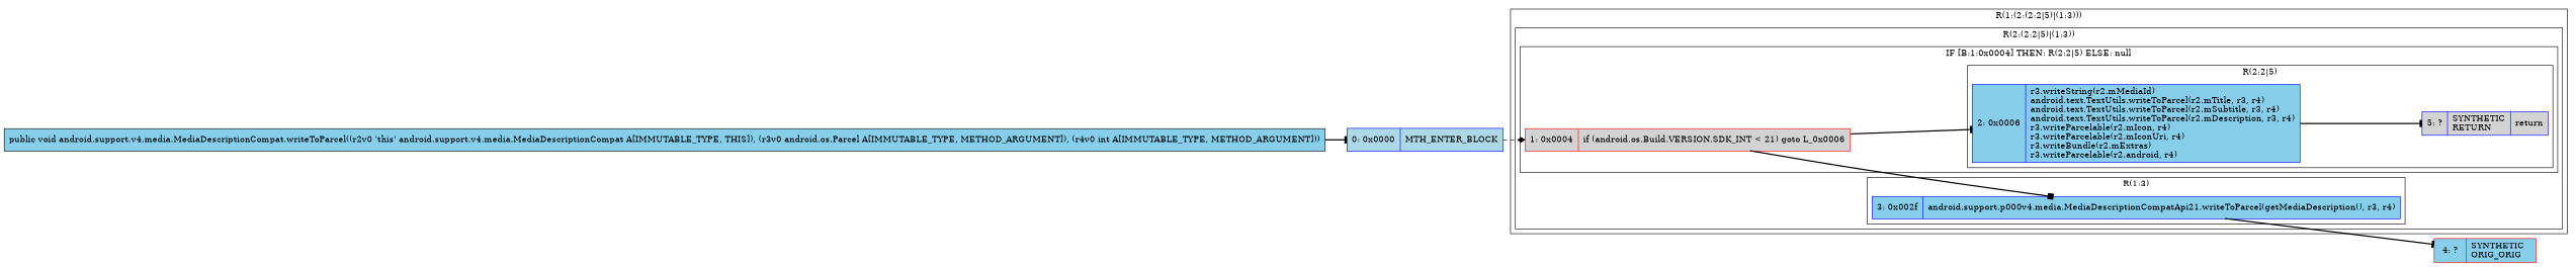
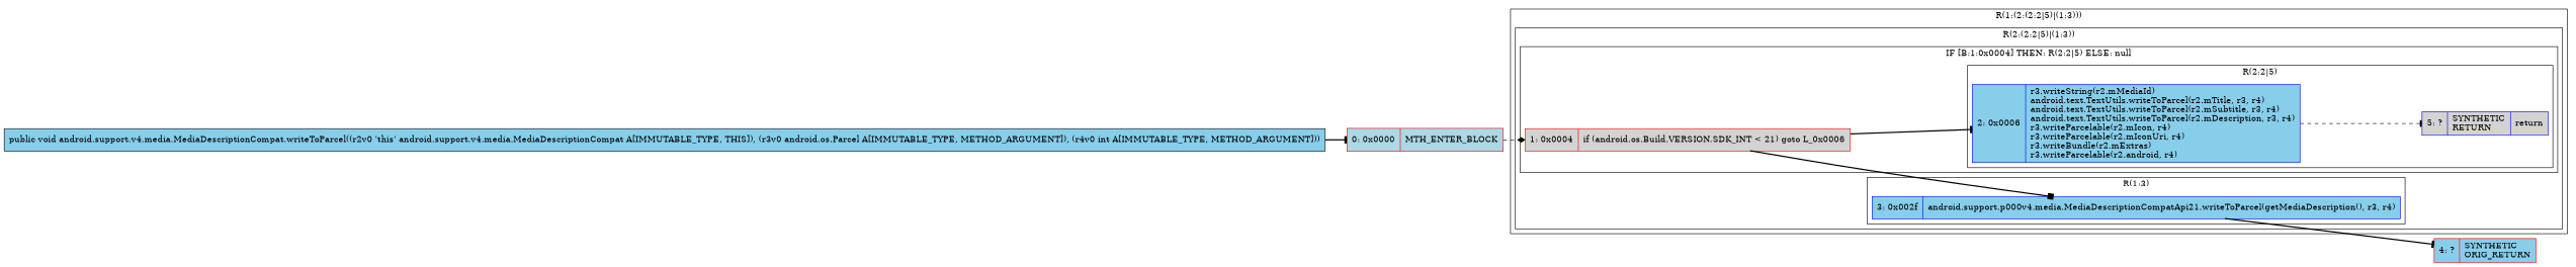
  digraph {
    rankdir=LR
    node [color=blue fillcolor=skyblue shape=record style=filled]
    edge [arrowhead=tee style=bold]
    n1 [label="{2\:\ 0x0006|r3.writeString(r2.mMediaId)\landroid.text.TextUtils.writeToParcel(r2.mTitle, r3, r4)\landroid.text.TextUtils.writeToParcel(r2.mSubtitle, r3, r4)\landroid.text.TextUtils.writeToParcel(r2.mDescription, r3, r4)\lr3.writeParcelable(r2.mIcon, r4)\lr3.writeParcelable(r2.mIconUri, r4)\lr3.writeBundle(r2.mExtras)\lr3.writeParcelable(r2.android, r4)\l}"]
    n2 [fillcolor=lightgrey label="{5\:\ ?|SYNTHETIC\lRETURN\l|return\l}"]
    n3 [color=red fillcolor=lightgrey label="{1\:\ 0x0004|if (android.os.Build.VERSION.SDK_INT \< 21) goto L_0x0006\l}"]
    n4 [label="{3\:\ 0x002f|android.support.p000v4.media.MediaDescriptionCompatApi21.writeToParcel(getMediaDescription(), r3, r4)\l}"]
-   n5 [color=red label="{4\:\ ?|SYNTHETIC\lORIG_ORIG\l}"]
-   n6 [fillcolor=lightblue label="{0\:\ 0x0000|MTH_ENTER_BLOCK\l}"]
+   n5 [color=red label="{4\:\ ?|SYNTHETIC\lORIG_RETURN\l}"]
+   n6 [color=red fillcolor=lightblue label="{0\:\ 0x0000|MTH_ENTER_BLOCK\l}"]
    n7 [label="{public void android.support.v4.media.MediaDescriptionCompat.writeToParcel((r2v0 'this' android.support.v4.media.MediaDescriptionCompat A[IMMUTABLE_TYPE, THIS]), (r3v0 android.os.Parcel A[IMMUTABLE_TYPE, METHOD_ARGUMENT]), (r4v0 int A[IMMUTABLE_TYPE, METHOD_ARGUMENT])) }" color=""]
    subgraph cluster_1 {
      label="R(1:(2:(2:2|5)|(1:3)))"
      subgraph cluster_2 {
        label="R(2:(2:2|5)|(1:3))"
        subgraph cluster_3 {
          label="IF [B:1:0x0004] THEN: R(2:2|5) ELSE: null"
          n3
          subgraph cluster_4 {
            label="R(2:2|5)"
            n1
            n2
          }
        }
        subgraph cluster_5 {
          label="R(1:3)"
          n4
        }
      }
    }
-   n1 -> n2
+   n1 -> n2 [style=dashed]
    n3 -> n1
    n3 -> n4 [arrowhead=box]
    n4 -> n5
    n6 -> n3 [arrowhead=diamond style=dashed]
    n7 -> n6
  }
